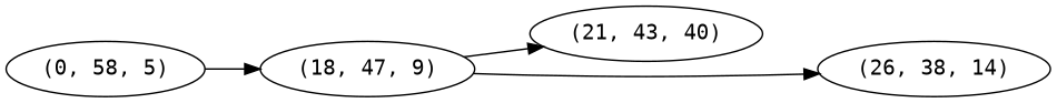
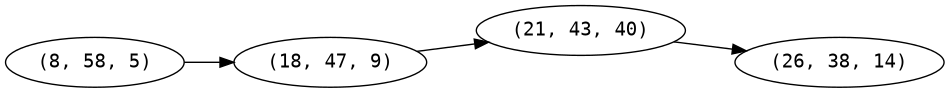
  digraph {
    fontname="DejaVu Sans Mono"
    rankdir=LR
    node [fontname="DejaVu Sans Mono"]
    edge [fontname="DejaVu Sans Mono"]
-   "(8, 58, 5)" [label="(0, 58, 5)"]
+   "(8, 58, 5)"
    "(18, 47, 9)"
    n3 [label="(21, 43, 40)"]
    "(26, 38, 14)"
    "(8, 58, 5)" -> "(18, 47, 9)"
    "(18, 47, 9)" -> n3
-   "(18, 47, 9)" -> "(26, 38, 14)"
+   n3 -> "(26, 38, 14)"
  }
